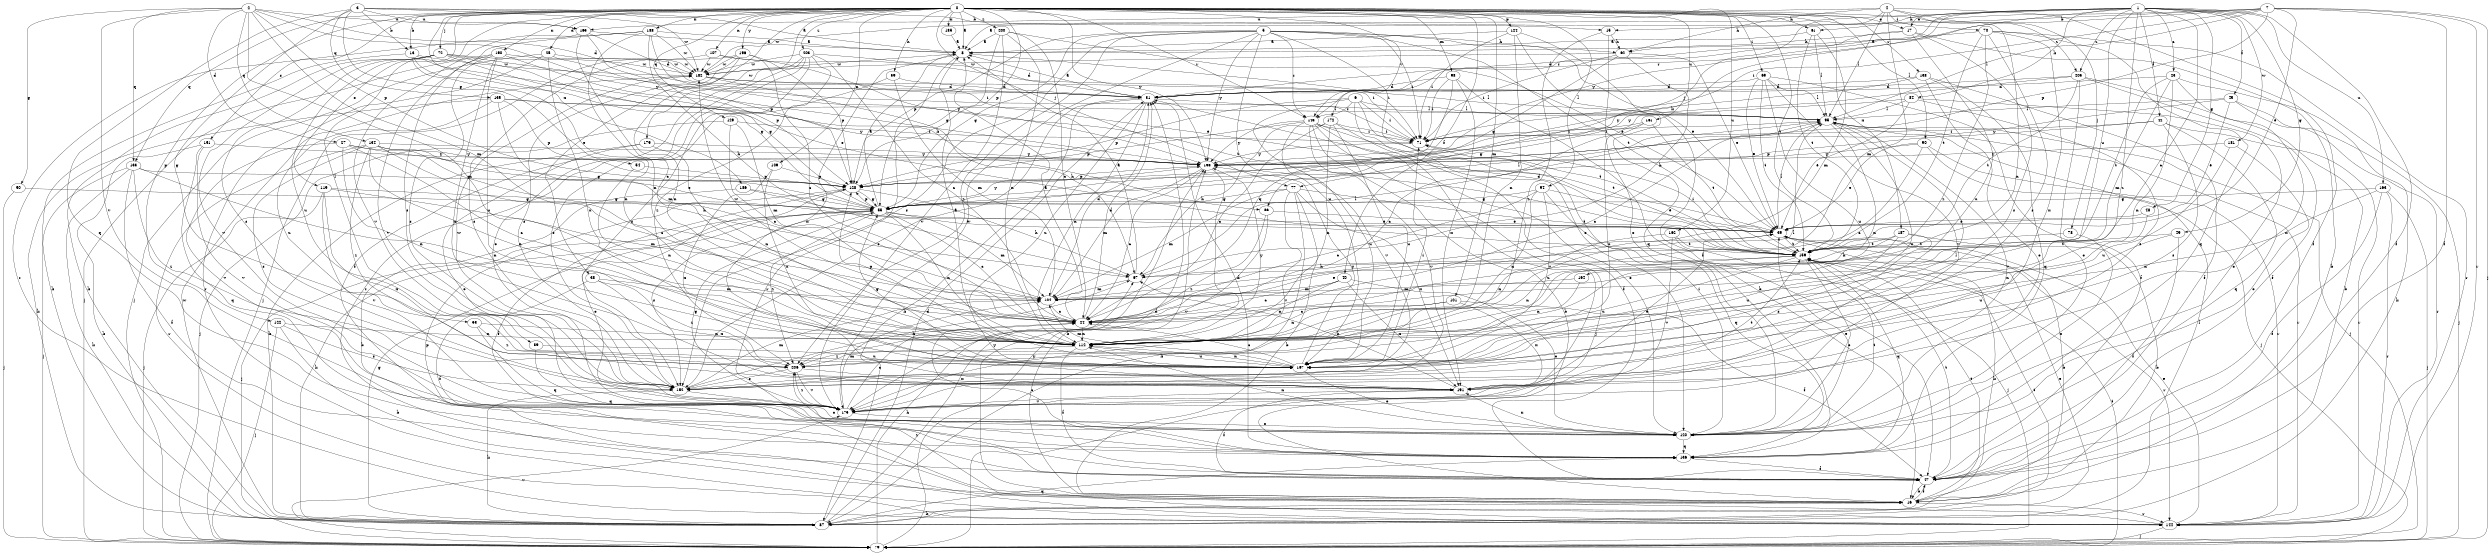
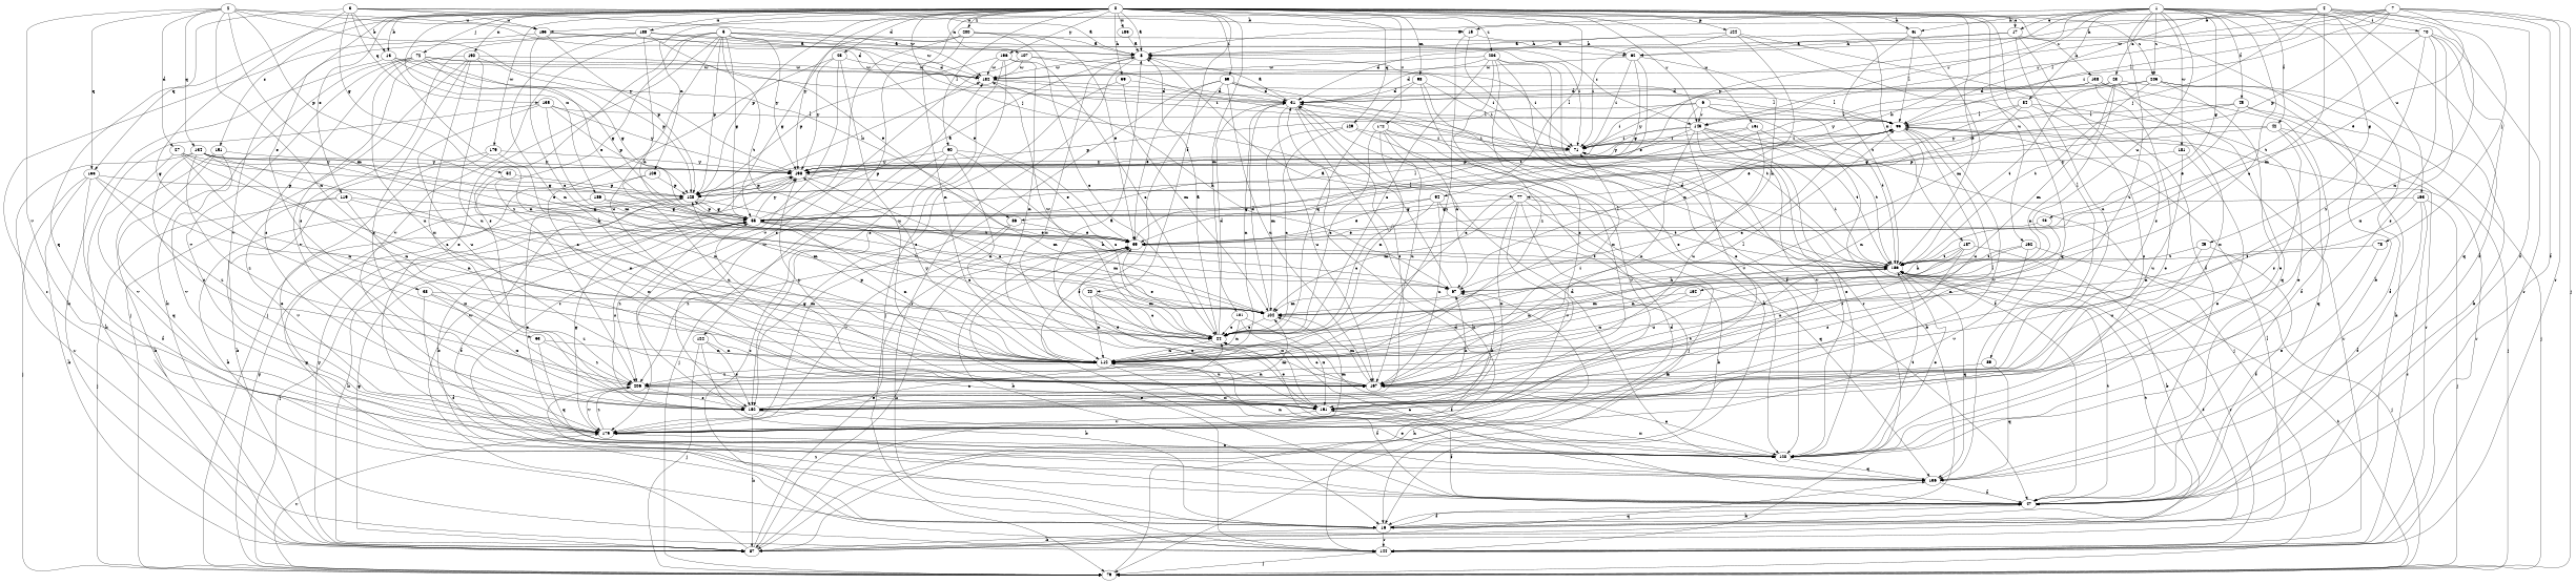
  strict digraph {
    0
    8
    13
    17
    25
    38
    40
    59
    61
    69
    72
    77
    89
    90
    94
    98
    101
    107
    109
    119
    122
    124
    128
    129
    133
    138
    143
    151
    159
    161
    162
    172
    179
    185
    186
    187
    188
    190
    196
    198
    200
    203
    205
    182
    71
    144
    191
    86
    112
    55
    87
    31
    62
    152
    167
    16
    79
    47
    206
    104
    24
    120
    95
    175
    39
    136
    n67 [label=67]
    1
    23
    42
    45
    48
    49
    84
    163
    164
    181
    2
    27
-   50
    134
    165
    3
    15
    53
    54
    135
    4
    70
    78
    5
    6
    7
    0 -> 8 [label=a]
    0 -> 13 [label=b]
    0 -> 17 [label=c]
    0 -> 25 [label=d]
    0 -> 38 [label=e]
    0 -> 40 [label=f]
    0 -> 59 [label=h]
    0 -> 61 [label=h]
    0 -> 69 [label=i]
    0 -> 72 [label=j]
    0 -> 77 [label=j]
    0 -> 89 [label=l]
    0 -> 90 [label=l]
    0 -> 94 [label=l]
    0 -> 98 [label=m]
    0 -> 101 [label=m]
    0 -> 107 [label=n]
    0 -> 109 [label=n]
    0 -> 119 [label=o]
    0 -> 122 [label=p]
    0 -> 124 [label=p]
    0 -> 128 [label=p]
    0 -> 129 [label=q]
    0 -> 133 [label=q]
    0 -> 138 [label=r]
    0 -> 143 [label=r]
    0 -> 151 [label=s]
    0 -> 159 [label=t]
    0 -> 161 [label=u]
    0 -> 162 [label=u]
    0 -> 172 [label=v]
    0 -> 179 [label=w]
    0 -> 185 [label=x]
    0 -> 186 [label=x]
    0 -> 187 [label=x]
    0 -> 188 [label=x]
    0 -> 190 [label=x]
    0 -> 196 [label=y]
    0 -> 198 [label=y]
    0 -> 200 [label=z]
    0 -> 203 [label=z]
    0 -> 205 [label=z]
    8 -> 182 [label=w]
    8 -> 71 [label=i]
    8 -> 144 [label=r]
    8 -> 191 [label=x]
    13 -> 182 [label=w]
    13 -> 86 [label=k]
    13 -> 112 [label=n]
    13 -> 55 [label=g]
    13 -> 87 [label=k]
    17 -> 31 [label=d]
    17 -> 62 [label=h]
    17 -> 152 [label=s]
    17 -> 167 [label=u]
    17 -> 16 [label=b]
    25 -> 198 [label=y]
    25 -> 182 [label=w]
    25 -> 144 [label=r]
    25 -> 167 [label=u]
    25 -> 79 [label=j]
    38 -> 191 [label=x]
    38 -> 47 [label=f]
    38 -> 206 [label=z]
    38 -> 104 [label=m]
    40 -> 191 [label=x]
    40 -> 112 [label=n]
    40 -> 104 [label=m]
    40 -> 24 [label=c]
    40 -> 120 [label=o]
    59 -> 31 [label=d]
    59 -> 152 [label=s]
    59 -> 104 [label=m]
    61 -> 8 [label=a]
    61 -> 159 [label=t]
    61 -> 104 [label=m]
    61 -> 95 [label=l]
    69 -> 159 [label=t]
    69 -> 31 [label=d]
    69 -> 167 [label=u]
    69 -> 47 [label=f]
    69 -> 95 [label=l]
    69 -> 175 [label=v]
    69 -> 39 [label=e]
    72 -> 182 [label=w]
    72 -> 71 [label=i]
    72 -> 55 [label=g]
    72 -> 87 [label=k]
    72 -> 152 [label=s]
    72 -> 167 [label=u]
    72 -> 175 [label=v]
    72 -> 39 [label=e]
    77 -> 159 [label=t]
    77 -> 191 [label=x]
    77 -> 55 [label=g]
    77 -> 87 [label=k]
    77 -> 16 [label=b]
    77 -> 104 [label=m]
    77 -> 175 [label=v]
    89 -> 167 [label=u]
    89 -> 136 [label=q]
    90 -> 198 [label=y]
    90 -> 144 [label=r]
-   94 -> 112 [label=n]
+   90 -> 112 [label=n]
    90 -> 79 [label=j]
    90 -> 24 [label=c]
    90 -> 39 [label=e]
    94 -> 55 [label=g]
    94 -> 167 [label=u]
    94 -> 24 [label=c]
    94 -> 39 [label=e]
    94 -> 136 [label=q]
    98 -> 71 [label=i]
    98 -> 191 [label=x]
    98 -> 31 [label=d]
    98 -> 16 [label=b]
    98 -> 24 [label=q]
    101 -> 191 [label=x]
    101 -> 112 [label=n]
    101 -> 47 [label=f]
    101 -> 24 [label=c]
    107 -> 159 [label=t]
    107 -> 182 [label=w]
    107 -> 71 [label=i]
    107 -> 152 [label=s]
    109 -> 128 [label=p]
    109 -> 191 [label=x]
    109 -> 167 [label=u]
    119 -> 191 [label=x]
    119 -> 55 [label=g]
    119 -> 79 [label=j]
    119 -> 104 [label=m]
    119 -> 175 [label=v]
    122 -> 112 [label=n]
    122 -> 152 [label=s]
    122 -> 16 [label=b]
    122 -> 79 [label=j]
    124 -> 8 [label=a]
    124 -> 71 [label=i]
    124 -> 112 [label=n]
    124 -> 47 [label=f]
    124 -> 136 [label=q]
    128 -> 55 [label=g]
    128 -> 47 [label=f]
    128 -> 120 [label=o]
    128 -> n67 [label=h]
    129 -> 71 [label=i]
    129 -> 79 [label=j]
    129 -> 104 [label=m]
    129 -> 24 [label=c]
    133 -> 128 [label=p]
    133 -> 112 [label=n]
    133 -> 87 [label=k]
    133 -> 79 [label=j]
    133 -> 47 [label=f]
    133 -> 206 [label=z]
    138 -> 198 [label=y]
    138 -> 31 [label=d]
    138 -> 47 [label=f]
    138 -> 120 [label=o]
    138 -> 136 [label=q]
    143 -> 128 [label=p]
    143 -> 159 [label=t]
    143 -> 198 [label=y]
    143 -> 71 [label=i]
    143 -> 167 [label=u]
    143 -> 16 [label=b]
    143 -> 79 [label=j]
    143 -> 120 [label=o]
    143 -> 175 [label=v]
    151 -> 198 [label=y]
    151 -> 87 [label=k]
    151 -> 175 [label=v]
    151 -> 136 [label=q]
    159 -> 71 [label=i]
    159 -> 144 [label=r]
    159 -> 112 [label=n]
    159 -> 31 [label=d]
    159 -> 167 [label=u]
    159 -> 120 [label=o]
    159 -> 136 [label=q]
    159 -> n67 [label=h]
    161 -> 159 [label=t]
    161 -> 71 [label=i]
    161 -> 167 [label=u]
    161 -> 24 [label=c]
    162 -> 159 [label=t]
    162 -> 112 [label=n]
    162 -> 79 [label=j]
    162 -> 175 [label=v]
    172 -> 71 [label=i]
    172 -> 112 [label=n]
    172 -> 167 [label=u]
    172 -> 24 [label=c]
    172 -> 175 [label=v]
    172 -> n67 [label=h]
    179 -> 198 [label=y]
    179 -> 112 [label=n]
    179 -> 87 [label=k]
    179 -> 120 [label=o]
    185 -> 8 [label=a]
    186 -> 159 [label=t]
    186 -> 55 [label=g]
    186 -> 16 [label=b]
    187 -> 159 [label=t]
    187 -> 152 [label=s]
    187 -> 167 [label=u]
    187 -> 16 [label=b]
    187 -> n67 [label=h]
    188 -> 8 [label=a]
    188 -> 182 [label=w]
    188 -> 112 [label=n]
    188 -> 152 [label=s]
    188 -> 175 [label=v]
    188 -> 39 [label=e]
    188 -> n67 [label=h]
    190 -> 128 [label=p]
    190 -> 182 [label=w]
    190 -> 191 [label=x]
    190 -> 152 [label=s]
    190 -> 167 [label=u]
    190 -> 79 [label=j]
    190 -> 175 [label=v]
    196 -> 128 [label=p]
    196 -> 182 [label=w]
    196 -> 112 [label=n]
    196 -> 152 [label=s]
    196 -> 79 [label=j]
    196 -> 24 [label=c]
    198 -> 128 [label=p]
    198 -> 16 [label=b]
    198 -> 104 [label=m]
    198 -> 24 [label=c]
    200 -> 8 [label=a]
    200 -> 112 [label=n]
    200 -> 55 [label=g]
    200 -> 24 [label=c]
    200 -> 175 [label=v]
    200 -> 39 [label=e]
    203 -> 182 [label=w]
    203 -> 144 [label=r]
    203 -> 31 [label=d]
    203 -> 152 [label=s]
    203 -> 47 [label=f]
    203 -> 206 [label=z]
    203 -> 24 [label=c]
    203 -> 120 [label=o]
    205 -> 159 [label=t]
    205 -> 198 [label=y]
    205 -> 31 [label=d]
    205 -> 16 [label=b]
    205 -> 47 [label=f]
    205 -> 120 [label=o]
    182 -> 31 [label=d]
    182 -> 95 [label=l]
    182 -> n67 [label=h]
    71 -> 198 [label=y]
    144 -> 31 [label=d]
    144 -> 79 [label=j]
    144 -> 39 [label=e]
    191 -> 159 [label=t]
    191 -> 47 [label=f]
    191 -> 95 [label=l]
    191 -> 175 [label=v]
    191 -> 39 [label=e]
    191 -> n67 [label=h]
    86 -> 206 [label=z]
    86 -> 175 [label=v]
    86 -> 39 [label=e]
    112 -> 128 [label=p]
    112 -> 198 [label=y]
    112 -> 167 [label=u]
    112 -> 47 [label=f]
    112 -> 206 [label=z]
    112 -> 95 [label=l]
    55 -> 8 [label=a]
    55 -> 128 [label=p]
    55 -> 198 [label=y]
    55 -> 112 [label=n]
    55 -> 87 [label=k]
    55 -> 152 [label=s]
    55 -> 79 [label=j]
    55 -> 206 [label=z]
    55 -> 104 [label=m]
    55 -> 24 [label=c]
    55 -> 95 [label=l]
    55 -> 39 [label=e]
    87 -> 159 [label=t]
    87 -> 198 [label=y]
    87 -> 182 [label=w]
    87 -> 55 [label=g]
    87 -> 31 [label=d]
    87 -> 95 [label=l]
    87 -> 39 [label=e]
    87 -> 136 [label=q]
    31 -> 8 [label=a]
    31 -> 112 [label=n]
    31 -> 87 [label=k]
    31 -> 152 [label=s]
    31 -> 167 [label=u]
    31 -> 95 [label=l]
    62 -> 182 [label=w]
    62 -> 71 [label=i]
    62 -> 55 [label=g]
    62 -> 39 [label=e]
    62 -> n67 [label=h]
    152 -> 182 [label=w]
    152 -> 87 [label=k]
    152 -> 104 [label=m]
    152 -> 120 [label=o]
    152 -> n67 [label=h]
    167 -> 8 [label=a]
    167 -> 198 [label=y]
    167 -> 71 [label=i]
    167 -> 112 [label=n]
    167 -> 55 [label=g]
    167 -> 104 [label=m]
    167 -> 24 [label=c]
    167 -> 120 [label=o]
    16 -> 128 [label=p]
    16 -> 159 [label=t]
    16 -> 144 [label=r]
    16 -> 87 [label=k]
    16 -> 47 [label=f]
    16 -> 206 [label=z]
    79 -> 159 [label=t]
    79 -> 198 [label=y]
    79 -> 175 [label=v]
    79 -> n67 [label=h]
    47 -> 159 [label=t]
    47 -> 16 [label=b]
    206 -> 191 [label=x]
    206 -> 152 [label=s]
    206 -> 175 [label=v]
    104 -> 31 [label=d]
    104 -> 24 [label=c]
    24 -> 8 [label=a]
    24 -> 182 [label=w]
    24 -> 112 [label=n]
    24 -> 31 [label=d]
    24 -> 39 [label=e]
    120 -> 159 [label=t]
    120 -> 71 [label=i]
    120 -> 191 [label=x]
    120 -> 112 [label=n]
    120 -> 39 [label=e]
    120 -> 136 [label=q]
    95 -> 71 [label=i]
    95 -> 144 [label=r]
    95 -> 112 [label=n]
    95 -> 167 [label=u]
    95 -> 79 [label=j]
    95 -> 24 [label=c]
    95 -> 175 [label=v]
    175 -> 55 [label=g]
    175 -> 206 [label=z]
    175 -> 104 [label=m]
    175 -> 24 [label=c]
    175 -> 120 [label=o]
    39 -> 159 [label=t]
    39 -> 87 [label=k]
    39 -> 16 [label=b]
    39 -> 95 [label=l]
    136 -> 31 [label=d]
    136 -> 47 [label=f]
    136 -> 24 [label=c]
    n67 -> 8 [label=a]
    n67 -> 104 [label=m]
    n67 -> 95 [label=l]
    1 -> 8 [label=a]
    1 -> 17 [label=c]
    1 -> 61 [label=h]
    1 -> 143 [label=r]
    1 -> 198 [label=y]
    1 -> 205 [label=z]
    1 -> 86 [label=k]
    1 -> 47 [label=f]
    1 -> 206 [label=z]
    1 -> 24 [label=c]
    1 -> 23 [label=c]
    1 -> 42 [label=f]
    1 -> 45 [label=f]
    1 -> 48 [label=g]
    1 -> 49 [label=g]
    1 -> 84 [label=k]
    1 -> 163 [label=u]
    1 -> 164 [label=u]
    1 -> 181 [label=w]
    23 -> 159 [label=t]
    23 -> 191 [label=x]
    23 -> 112 [label=n]
    23 -> 87 [label=k]
    23 -> 31 [label=d]
    23 -> 104 [label=m]
    42 -> 128 [label=p]
    42 -> 71 [label=i]
    42 -> 144 [label=r]
    42 -> 152 [label=s]
    42 -> 136 [label=q]
    45 -> 198 [label=y]
    45 -> 144 [label=r]
    45 -> 79 [label=j]
    45 -> 95 [label=l]
    45 -> 39 [label=e]
    48 -> 112 [label=n]
    48 -> 39 [label=e]
    49 -> 159 [label=t]
    49 -> 167 [label=u]
    49 -> 47 [label=f]
    84 -> 55 [label=g]
    84 -> 152 [label=s]
    84 -> 120 [label=o]
    84 -> 95 [label=l]
    84 -> 39 [label=e]
    163 -> 144 [label=r]
    163 -> 112 [label=n]
    163 -> 55 [label=g]
    163 -> 79 [label=j]
    163 -> 47 [label=f]
    164 -> 112 [label=n]
    164 -> 104 [label=m]
    181 -> 198 [label=y]
    181 -> 167 [label=u]
    181 -> 120 [label=o]
    2 -> 128 [label=p]
    2 -> 133 [label=q]
    2 -> 198 [label=y]
    2 -> 112 [label=n]
    2 -> 31 [label=d]
    2 -> 104 [label=m]
    2 -> 175 [label=v]
    2 -> 27 [label=d]
-   2 -> 50 [label=g]
    2 -> 134 [label=q]
    2 -> 165 [label=u]
    27 -> 198 [label=y]
    27 -> 112 [label=n]
    27 -> 55 [label=g]
    27 -> 24 [label=c]
    27 -> 175 [label=v]
-   50 -> 55 [label=g]
-   50 -> 79 [label=j]
    134 -> 198 [label=y]
    134 -> 144 [label=r]
    134 -> 112 [label=n]
    134 -> 152 [label=s]
    134 -> 206 [label=z]
    134 -> 24 [label=c]
    134 -> 39 [label=e]
    134 -> n67 [label=h]
    165 -> 8 [label=a]
    165 -> 128 [label=p]
    165 -> 144 [label=r]
    165 -> 31 [label=d]
    165 -> 24 [label=c]
    3 -> 8 [label=a]
    3 -> 13 [label=b]
    3 -> 182 [label=w]
    3 -> 136 [label=q]
    3 -> 165 [label=u]
    3 -> 15 [label=b]
    3 -> 53 [label=g]
    3 -> 54 [label=g]
    3 -> 135 [label=q]
    15 -> 62 [label=h]
    15 -> 206 [label=z]
    15 -> 120 [label=o]
    53 -> 112 [label=n]
    53 -> 206 [label=z]
    53 -> 136 [label=q]
    54 -> 128 [label=p]
    54 -> 112 [label=n]
    135 -> 128 [label=p]
    135 -> 198 [label=y]
    135 -> 87 [label=k]
    135 -> 167 [label=u]
    135 -> 104 [label=m]
    135 -> 95 [label=l]
    4 -> 77 [label=j]
    4 -> 112 [label=n]
    4 -> 62 [label=h]
    4 -> 47 [label=f]
    4 -> 104 [label=m]
    4 -> 95 [label=l]
    4 -> 165 [label=u]
    4 -> 70 [label=i]
    4 -> 78 [label=j]
    70 -> 8 [label=a]
    70 -> 159 [label=t]
    70 -> 144 [label=r]
    70 -> 191 [label=x]
    70 -> 152 [label=s]
    70 -> 206 [label=z]
    70 -> 136 [label=q]
    78 -> 159 [label=t]
    78 -> 120 [label=o]
    5 -> 128 [label=p]
    5 -> 143 [label=r]
    5 -> 159 [label=t]
    5 -> 198 [label=y]
    5 -> 71 [label=i]
    5 -> 55 [label=g]
    5 -> 62 [label=h]
    5 -> 152 [label=s]
    5 -> 167 [label=u]
    5 -> 206 [label=z]
    5 -> 120 [label=o]
    5 -> 175 [label=v]
    5 -> 39 [label=e]
    6 -> 128 [label=p]
    6 -> 143 [label=r]
    6 -> 159 [label=t]
    6 -> 71 [label=i]
    6 -> 47 [label=f]
    6 -> 95 [label=l]
    6 -> 175 [label=v]
    7 -> 128 [label=p]
    7 -> 143 [label=r]
    7 -> 182 [label=w]
    7 -> 71 [label=i]
    7 -> 144 [label=r]
    7 -> 79 [label=j]
    7 -> 47 [label=f]
    7 -> 95 [label=l]
    7 -> 39 [label=e]
    7 -> 15 [label=b]
  }
